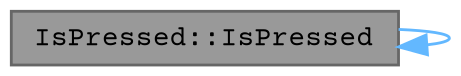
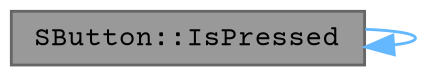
  digraph {
    rankdir=TB
    fontname="Courier Prime"
-   n1 [color=gray40 fillcolor=grey60 fontcolor=black fontname="Courier Prime" fontsize=10 height=0.2 label="IsPressed::IsPressed" shape=box style=filled width=0.4]
+   n1 [color=gray40 fillcolor=grey60 fontcolor=black fontname="Courier Prime" fontsize=10 height=0.2 label="SButton::IsPressed" shape=box style=filled width=0.4]
    n1 -> n1 [color=steelblue1 fontname="Courier Prime" fontsize=10 labelfontname=Helvetica labelfontsize=10 style=solid]
  }
